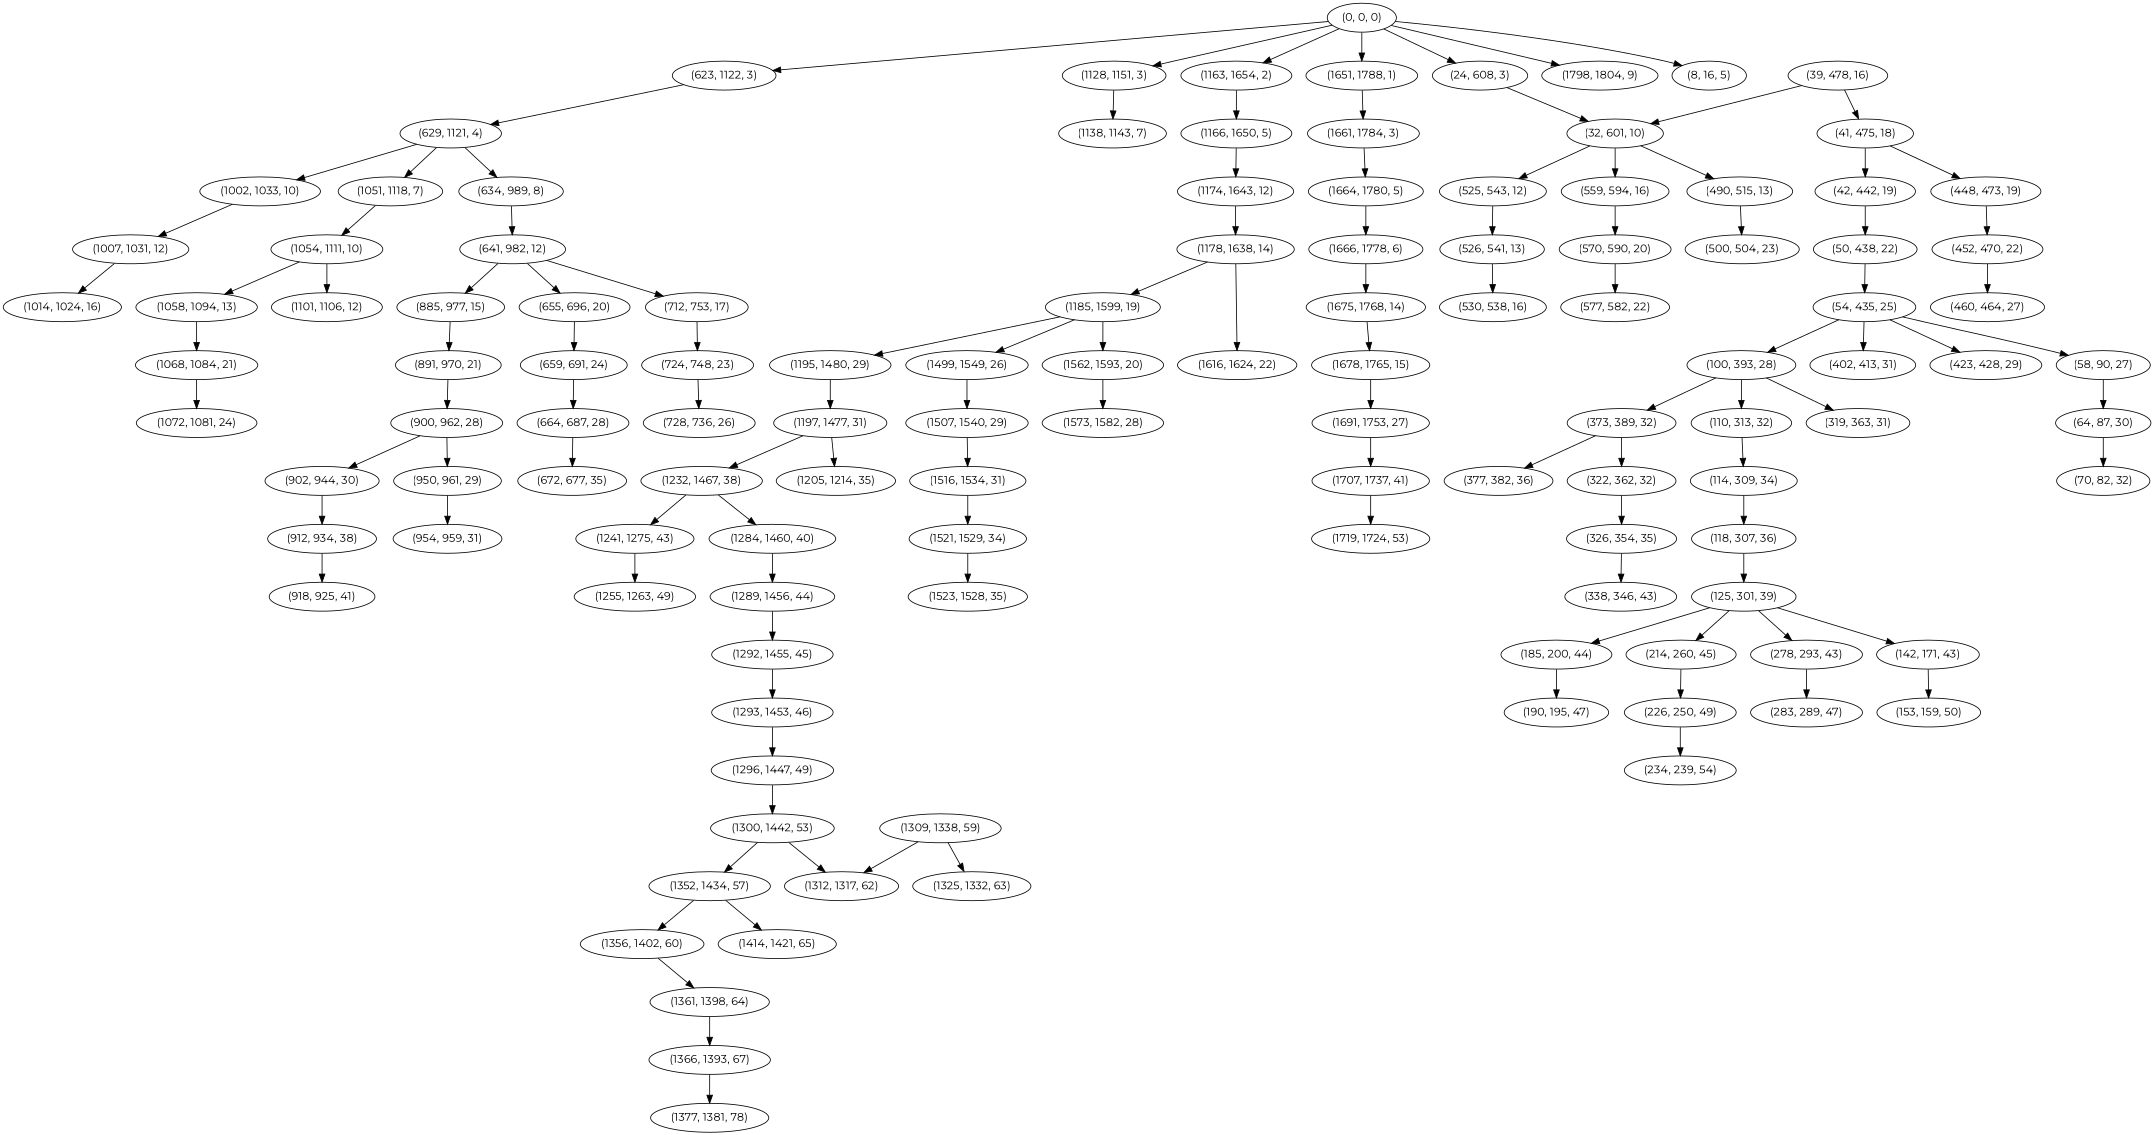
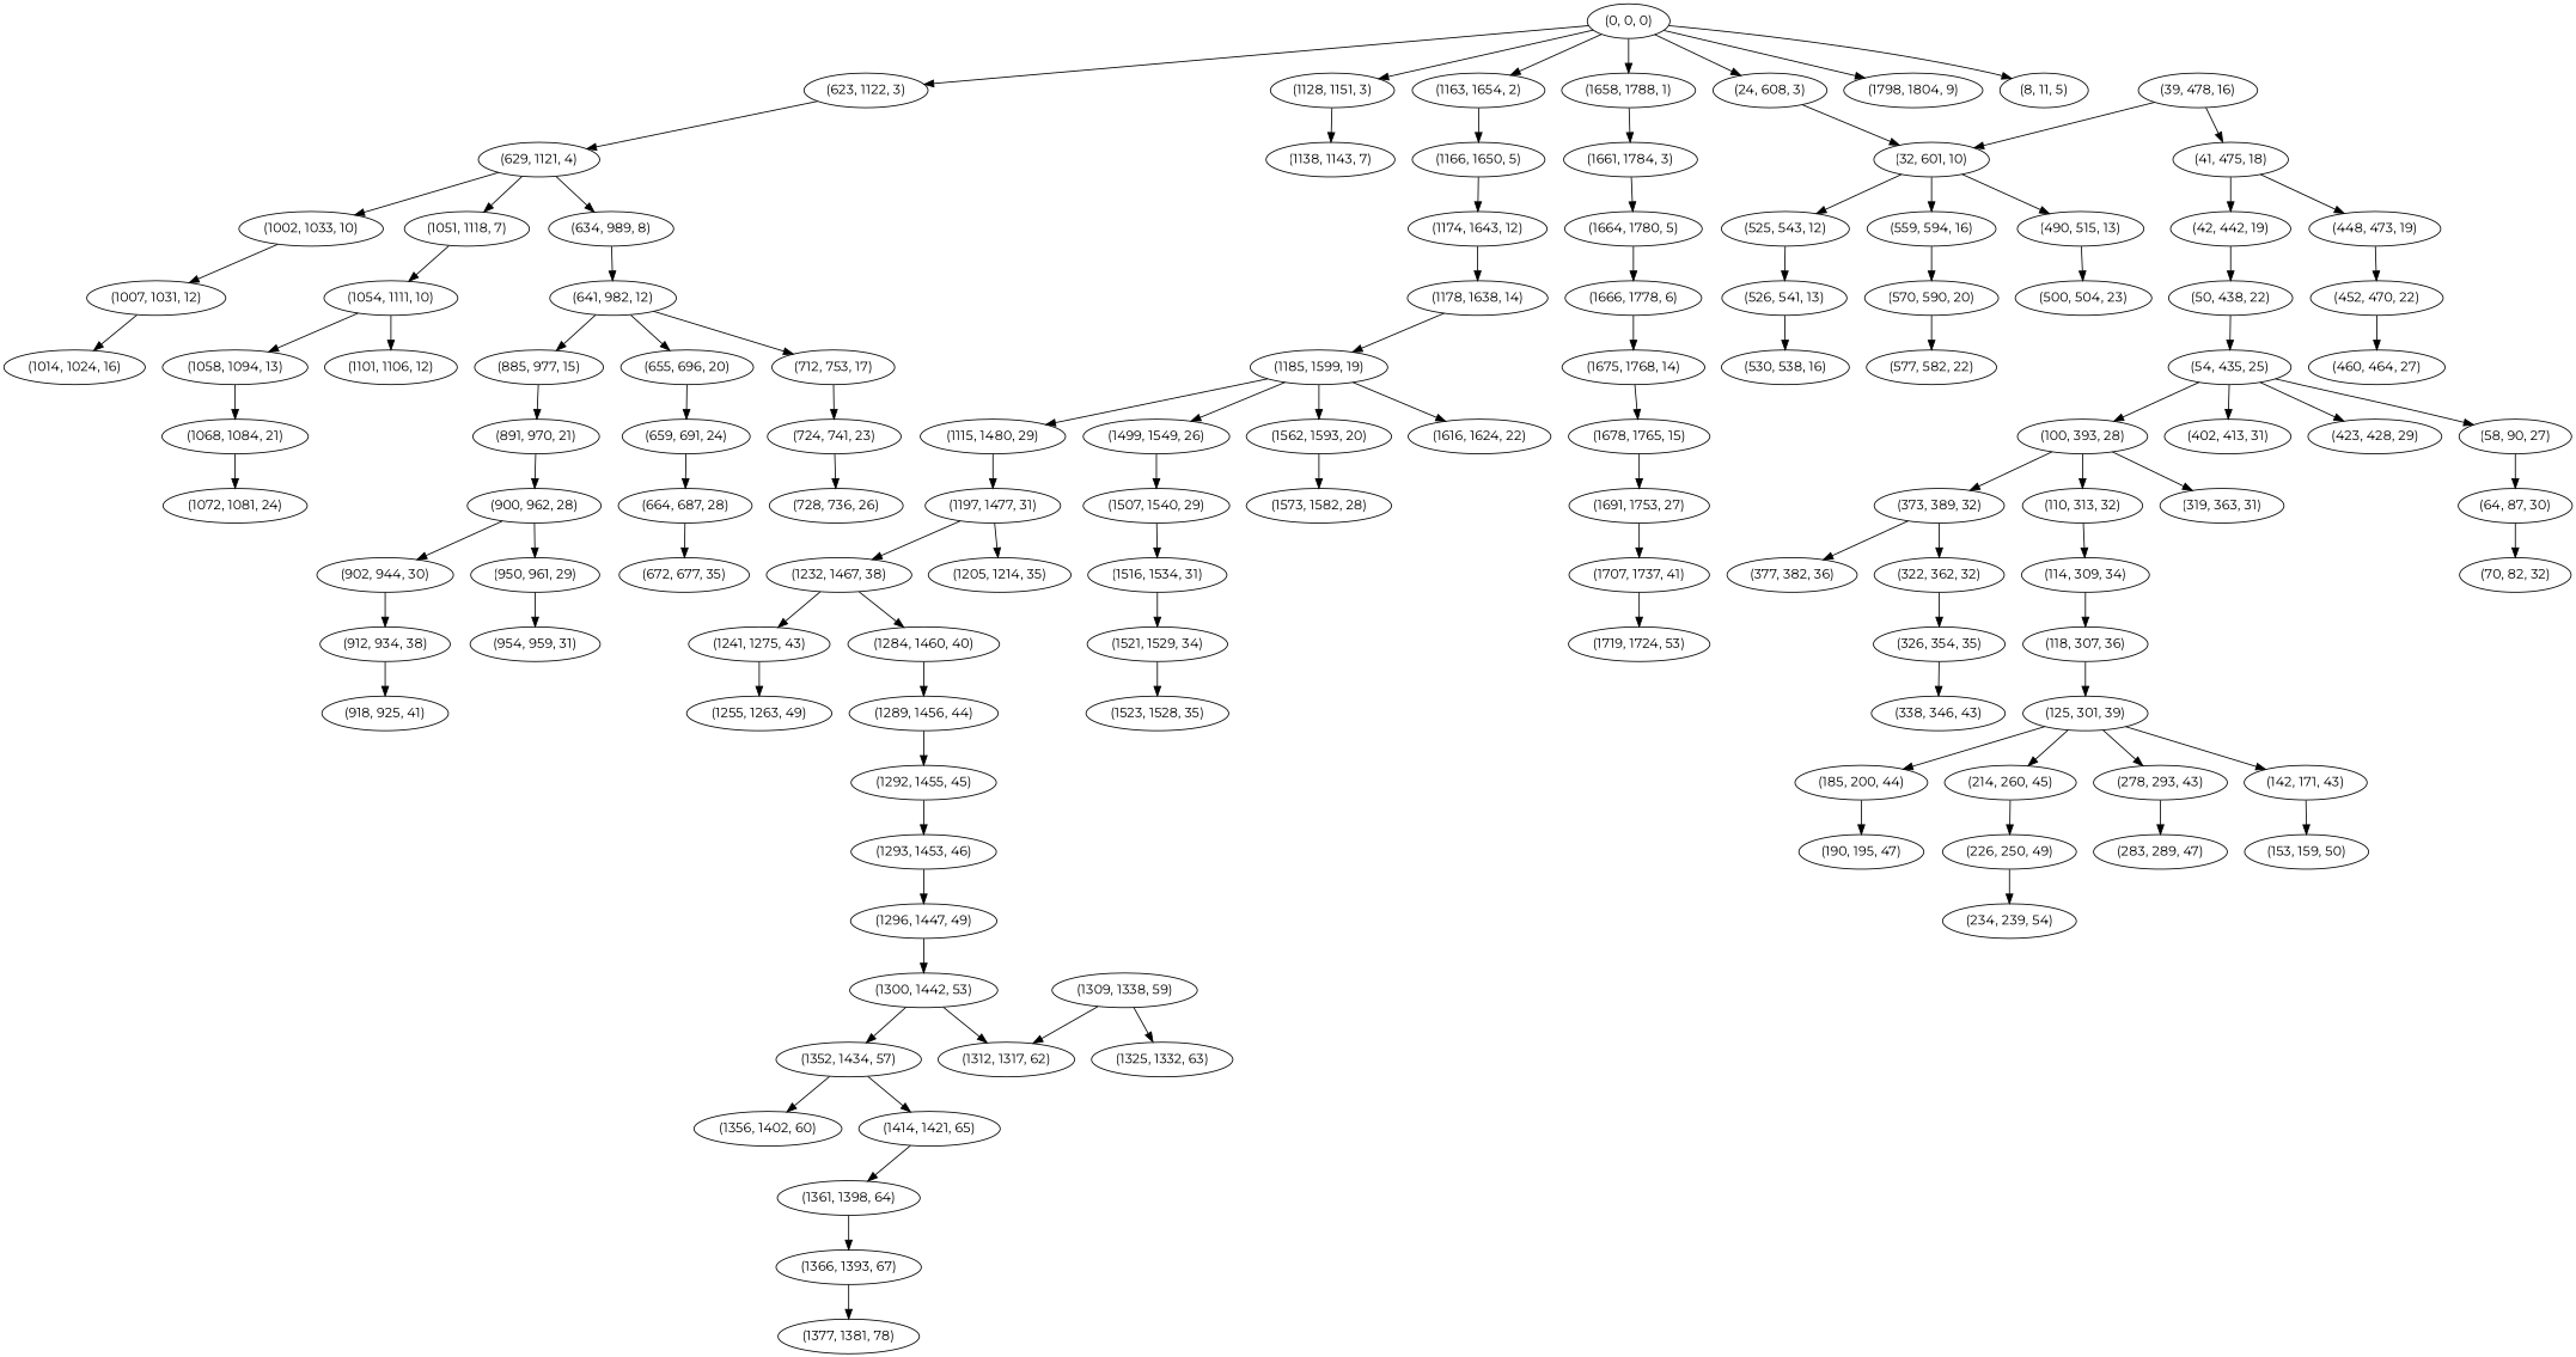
  digraph {
    fontname=Montserrat
    node [fontname=Montserrat]
    edge [fontname=Montserrat]
    "(0, 0, 0)"
-   "(8, 16, 5)"
+   "(8, 16, 5)" [label="(8, 11, 5)"]
    "(24, 608, 3)"
    "(623, 1122, 3)"
    "(1128, 1151, 3)"
    "(1163, 1654, 2)"
-   "(1658, 1788, 1)" [label="(1651, 1788, 1)"]
+   "(1658, 1788, 1)"
    "(1798, 1804, 9)"
    "(32, 601, 10)"
    "(629, 1121, 4)"
    "(1138, 1143, 7)"
    "(1166, 1650, 5)"
    "(1661, 1784, 3)"
    "(490, 515, 13)"
    "(525, 543, 12)"
    "(559, 594, 16)"
    "(39, 478, 16)"
    "(41, 475, 18)"
    "(500, 504, 23)"
    "(526, 541, 13)"
    "(570, 590, 20)"
    "(42, 442, 19)"
    "(448, 473, 19)"
    "(50, 438, 22)"
    "(452, 470, 22)"
    "(54, 435, 25)"
    "(58, 90, 27)"
    "(100, 393, 28)"
    "(402, 413, 31)"
    "(423, 428, 29)"
    "(64, 87, 30)"
    "(110, 313, 32)"
    "(319, 363, 31)"
    "(373, 389, 32)"
    "(70, 82, 32)"
    "(114, 309, 34)"
    "(322, 362, 32)"
    "(377, 382, 36)"
    "(118, 307, 36)"
    "(125, 301, 39)"
    "(142, 171, 43)"
    "(185, 200, 44)"
    "(214, 260, 45)"
    "(278, 293, 43)"
    "(153, 159, 50)"
    "(190, 195, 47)"
    "(226, 250, 49)"
    "(283, 289, 47)"
    "(234, 239, 54)"
    "(326, 354, 35)"
    "(338, 346, 43)"
    "(460, 464, 27)"
    "(530, 538, 16)"
    "(577, 582, 22)"
    "(634, 989, 8)"
    "(1002, 1033, 10)"
    "(1051, 1118, 7)"
    "(641, 982, 12)"
    "(1007, 1031, 12)"
    "(1054, 1111, 10)"
    "(655, 696, 20)"
    "(712, 753, 17)"
    "(885, 977, 15)"
    "(659, 691, 24)"
-   "(724, 741, 23)" [label="(724, 748, 23)"]
+   "(724, 741, 23)"
    "(891, 970, 21)"
    "(664, 687, 28)"
    "(672, 677, 35)"
    "(728, 736, 26)"
    "(900, 962, 28)"
    "(902, 944, 30)"
    "(950, 961, 29)"
    "(912, 934, 38)"
    "(954, 959, 31)"
    "(918, 925, 41)"
    "(1014, 1024, 16)"
    "(1058, 1094, 13)"
    "(1101, 1106, 12)"
    "(1068, 1084, 21)"
    "(1072, 1081, 24)"
    "(1174, 1643, 12)"
    "(1178, 1638, 14)"
    "(1185, 1599, 19)"
    "(1616, 1624, 22)"
-   "(1195, 1480, 29)"
+   "(1195, 1480, 29)" [label="(1115, 1480, 29)"]
    "(1499, 1549, 26)"
    "(1562, 1593, 20)"
    "(1197, 1477, 31)"
    "(1507, 1540, 29)"
    "(1573, 1582, 28)"
    "(1205, 1214, 35)"
    "(1232, 1467, 38)"
    "(1241, 1275, 43)"
    "(1284, 1460, 40)"
    "(1255, 1263, 49)"
    "(1289, 1456, 44)"
    "(1292, 1455, 45)"
    "(1293, 1453, 46)"
    "(1296, 1447, 49)"
    "(1300, 1442, 53)"
    "(1352, 1434, 57)"
    "(1312, 1317, 62)"
    "(1309, 1338, 59)"
    "(1325, 1332, 63)"
    "(1356, 1402, 60)"
    "(1414, 1421, 65)"
    "(1361, 1398, 64)"
    "(1366, 1393, 67)"
    "(1377, 1381, 78)"
    "(1516, 1534, 31)"
    "(1521, 1529, 34)"
    "(1523, 1528, 35)"
    "(1664, 1780, 5)"
    "(1666, 1778, 6)"
    "(1675, 1768, 14)"
    "(1678, 1765, 15)"
    "(1691, 1753, 27)"
    "(1707, 1737, 41)"
    "(1719, 1724, 53)"
    "(0, 0, 0)" -> "(8, 16, 5)"
    "(0, 0, 0)" -> "(24, 608, 3)"
    "(0, 0, 0)" -> "(623, 1122, 3)"
    "(0, 0, 0)" -> "(1128, 1151, 3)"
    "(0, 0, 0)" -> "(1163, 1654, 2)"
    "(0, 0, 0)" -> "(1658, 1788, 1)"
    "(0, 0, 0)" -> "(1798, 1804, 9)"
    "(24, 608, 3)" -> "(32, 601, 10)"
    "(623, 1122, 3)" -> "(629, 1121, 4)"
    "(1128, 1151, 3)" -> "(1138, 1143, 7)"
    "(1163, 1654, 2)" -> "(1166, 1650, 5)"
    "(1658, 1788, 1)" -> "(1661, 1784, 3)"
    "(32, 601, 10)" -> "(490, 515, 13)"
    "(32, 601, 10)" -> "(525, 543, 12)"
    "(32, 601, 10)" -> "(559, 594, 16)"
    "(629, 1121, 4)" -> "(634, 989, 8)"
    "(629, 1121, 4)" -> "(1002, 1033, 10)"
    "(629, 1121, 4)" -> "(1051, 1118, 7)"
    "(1166, 1650, 5)" -> "(1174, 1643, 12)"
    "(1661, 1784, 3)" -> "(1664, 1780, 5)"
    "(490, 515, 13)" -> "(500, 504, 23)"
    "(525, 543, 12)" -> "(526, 541, 13)"
    "(559, 594, 16)" -> "(570, 590, 20)"
    "(39, 478, 16)" -> "(32, 601, 10)"
    "(39, 478, 16)" -> "(41, 475, 18)"
    "(41, 475, 18)" -> "(42, 442, 19)"
    "(41, 475, 18)" -> "(448, 473, 19)"
    "(526, 541, 13)" -> "(530, 538, 16)"
    "(570, 590, 20)" -> "(577, 582, 22)"
    "(42, 442, 19)" -> "(50, 438, 22)"
    "(448, 473, 19)" -> "(452, 470, 22)"
    "(50, 438, 22)" -> "(54, 435, 25)"
    "(452, 470, 22)" -> "(460, 464, 27)"
    "(54, 435, 25)" -> "(58, 90, 27)"
    "(54, 435, 25)" -> "(100, 393, 28)"
    "(54, 435, 25)" -> "(402, 413, 31)"
    "(54, 435, 25)" -> "(423, 428, 29)"
    "(58, 90, 27)" -> "(64, 87, 30)"
    "(100, 393, 28)" -> "(110, 313, 32)"
    "(100, 393, 28)" -> "(319, 363, 31)"
    "(100, 393, 28)" -> "(373, 389, 32)"
    "(64, 87, 30)" -> "(70, 82, 32)"
    "(110, 313, 32)" -> "(114, 309, 34)"
    "(373, 389, 32)" -> "(322, 362, 32)"
    "(373, 389, 32)" -> "(377, 382, 36)"
    "(114, 309, 34)" -> "(118, 307, 36)"
    "(322, 362, 32)" -> "(326, 354, 35)"
    "(118, 307, 36)" -> "(125, 301, 39)"
    "(125, 301, 39)" -> "(142, 171, 43)"
    "(125, 301, 39)" -> "(185, 200, 44)"
    "(125, 301, 39)" -> "(214, 260, 45)"
    "(125, 301, 39)" -> "(278, 293, 43)"
    "(142, 171, 43)" -> "(153, 159, 50)"
    "(185, 200, 44)" -> "(190, 195, 47)"
    "(214, 260, 45)" -> "(226, 250, 49)"
    "(278, 293, 43)" -> "(283, 289, 47)"
    "(226, 250, 49)" -> "(234, 239, 54)"
    "(326, 354, 35)" -> "(338, 346, 43)"
    "(634, 989, 8)" -> "(641, 982, 12)"
    "(1002, 1033, 10)" -> "(1007, 1031, 12)"
    "(1051, 1118, 7)" -> "(1054, 1111, 10)"
    "(641, 982, 12)" -> "(655, 696, 20)"
    "(641, 982, 12)" -> "(712, 753, 17)"
    "(641, 982, 12)" -> "(885, 977, 15)"
    "(1007, 1031, 12)" -> "(1014, 1024, 16)"
    "(1054, 1111, 10)" -> "(1058, 1094, 13)"
    "(1054, 1111, 10)" -> "(1101, 1106, 12)"
    "(655, 696, 20)" -> "(659, 691, 24)"
    "(712, 753, 17)" -> "(724, 741, 23)"
    "(885, 977, 15)" -> "(891, 970, 21)"
    "(659, 691, 24)" -> "(664, 687, 28)"
    "(724, 741, 23)" -> "(728, 736, 26)"
    "(891, 970, 21)" -> "(900, 962, 28)"
    "(664, 687, 28)" -> "(672, 677, 35)"
    "(900, 962, 28)" -> "(902, 944, 30)"
    "(900, 962, 28)" -> "(950, 961, 29)"
    "(902, 944, 30)" -> "(912, 934, 38)"
    "(950, 961, 29)" -> "(954, 959, 31)"
    "(912, 934, 38)" -> "(918, 925, 41)"
    "(1058, 1094, 13)" -> "(1068, 1084, 21)"
    "(1068, 1084, 21)" -> "(1072, 1081, 24)"
    "(1174, 1643, 12)" -> "(1178, 1638, 14)"
    "(1178, 1638, 14)" -> "(1185, 1599, 19)"
-   "(1178, 1638, 14)" -> "(1616, 1624, 22)"
+   "(1185, 1599, 19)" -> "(1616, 1624, 22)"
    "(1185, 1599, 19)" -> "(1195, 1480, 29)"
    "(1185, 1599, 19)" -> "(1499, 1549, 26)"
    "(1185, 1599, 19)" -> "(1562, 1593, 20)"
    "(1195, 1480, 29)" -> "(1197, 1477, 31)"
    "(1499, 1549, 26)" -> "(1507, 1540, 29)"
    "(1562, 1593, 20)" -> "(1573, 1582, 28)"
    "(1197, 1477, 31)" -> "(1205, 1214, 35)"
    "(1197, 1477, 31)" -> "(1232, 1467, 38)"
    "(1507, 1540, 29)" -> "(1516, 1534, 31)"
    "(1232, 1467, 38)" -> "(1241, 1275, 43)"
    "(1232, 1467, 38)" -> "(1284, 1460, 40)"
    "(1241, 1275, 43)" -> "(1255, 1263, 49)"
    "(1284, 1460, 40)" -> "(1289, 1456, 44)"
    "(1289, 1456, 44)" -> "(1292, 1455, 45)"
    "(1292, 1455, 45)" -> "(1293, 1453, 46)"
    "(1293, 1453, 46)" -> "(1296, 1447, 49)"
    "(1296, 1447, 49)" -> "(1300, 1442, 53)"
    "(1300, 1442, 53)" -> "(1352, 1434, 57)"
    "(1300, 1442, 53)" -> "(1312, 1317, 62)"
    "(1352, 1434, 57)" -> "(1356, 1402, 60)"
    "(1352, 1434, 57)" -> "(1414, 1421, 65)"
    "(1309, 1338, 59)" -> "(1312, 1317, 62)"
    "(1309, 1338, 59)" -> "(1325, 1332, 63)"
-   "(1356, 1402, 60)" -> "(1361, 1398, 64)"
+   "(1414, 1421, 65)" -> "(1361, 1398, 64)"
    "(1361, 1398, 64)" -> "(1366, 1393, 67)"
    "(1366, 1393, 67)" -> "(1377, 1381, 78)"
    "(1516, 1534, 31)" -> "(1521, 1529, 34)"
    "(1521, 1529, 34)" -> "(1523, 1528, 35)"
    "(1664, 1780, 5)" -> "(1666, 1778, 6)"
    "(1666, 1778, 6)" -> "(1675, 1768, 14)"
    "(1675, 1768, 14)" -> "(1678, 1765, 15)"
    "(1678, 1765, 15)" -> "(1691, 1753, 27)"
    "(1691, 1753, 27)" -> "(1707, 1737, 41)"
    "(1707, 1737, 41)" -> "(1719, 1724, 53)"
  }
